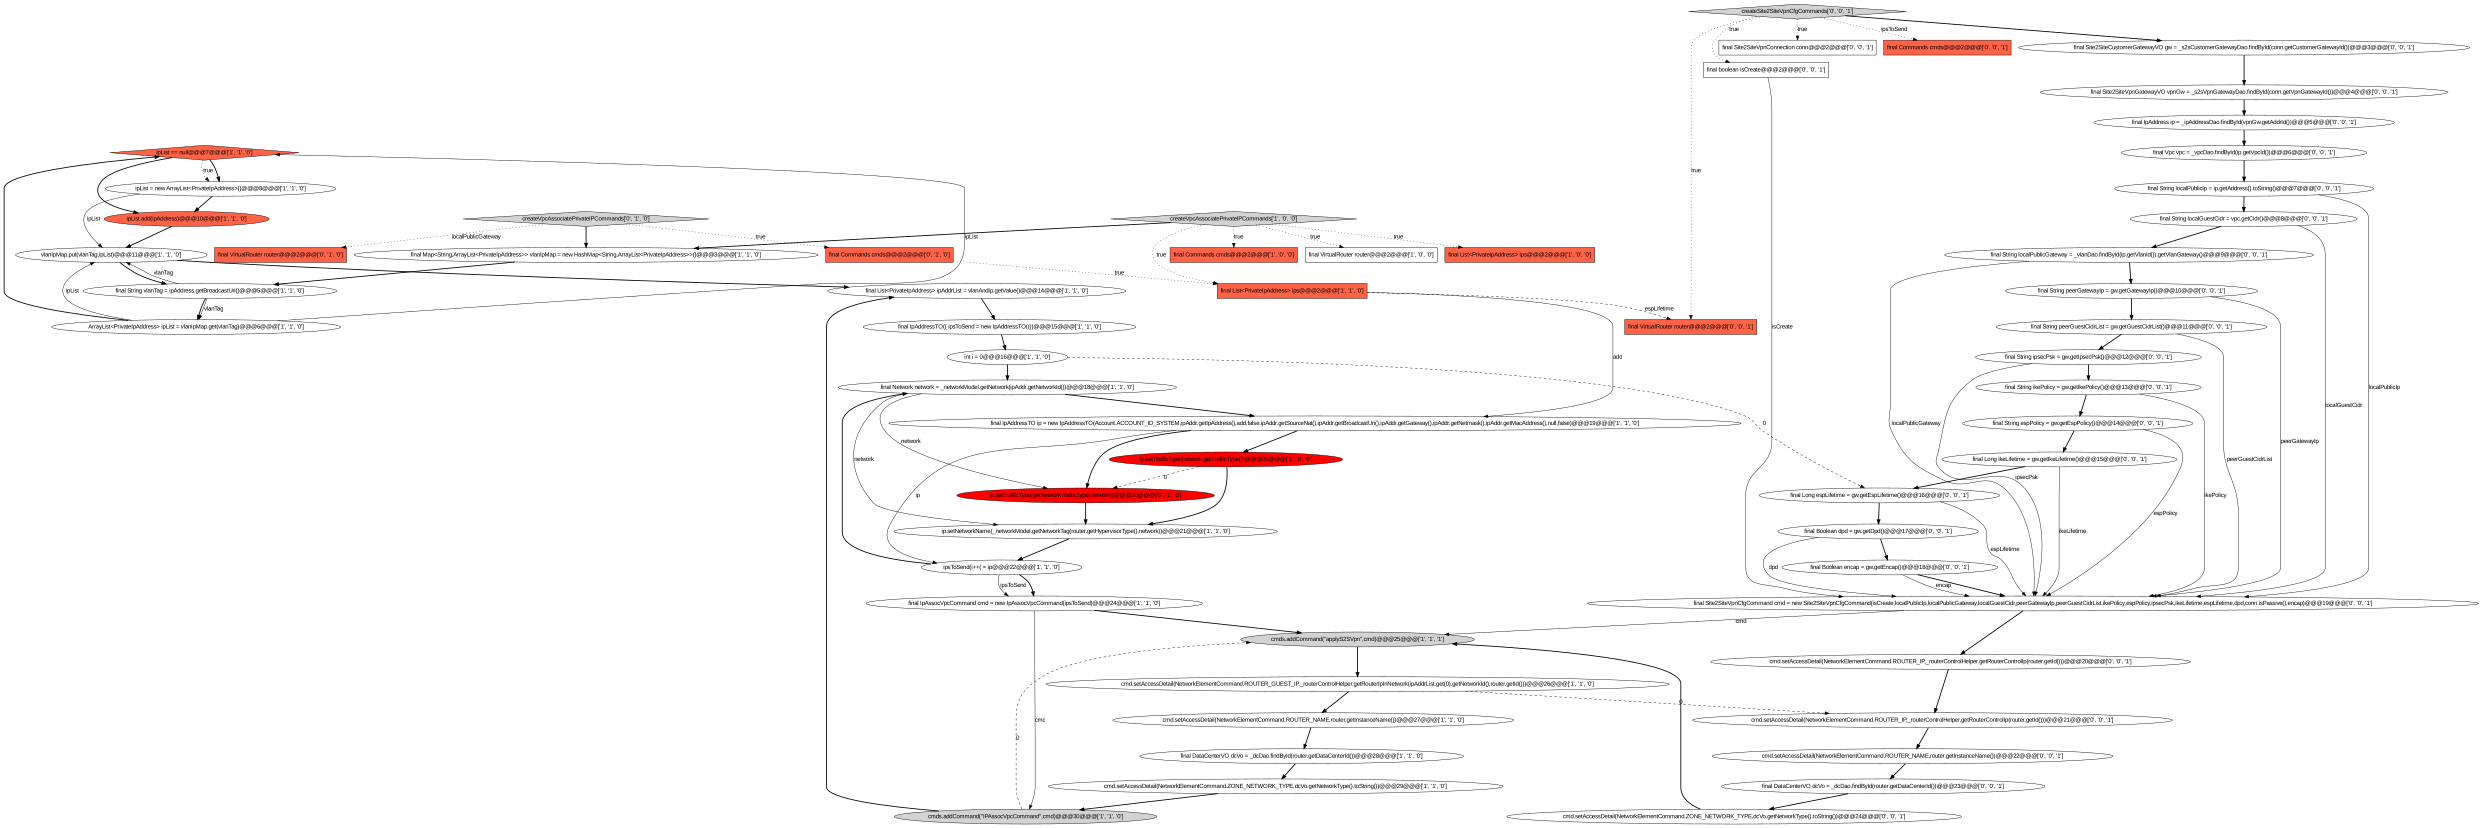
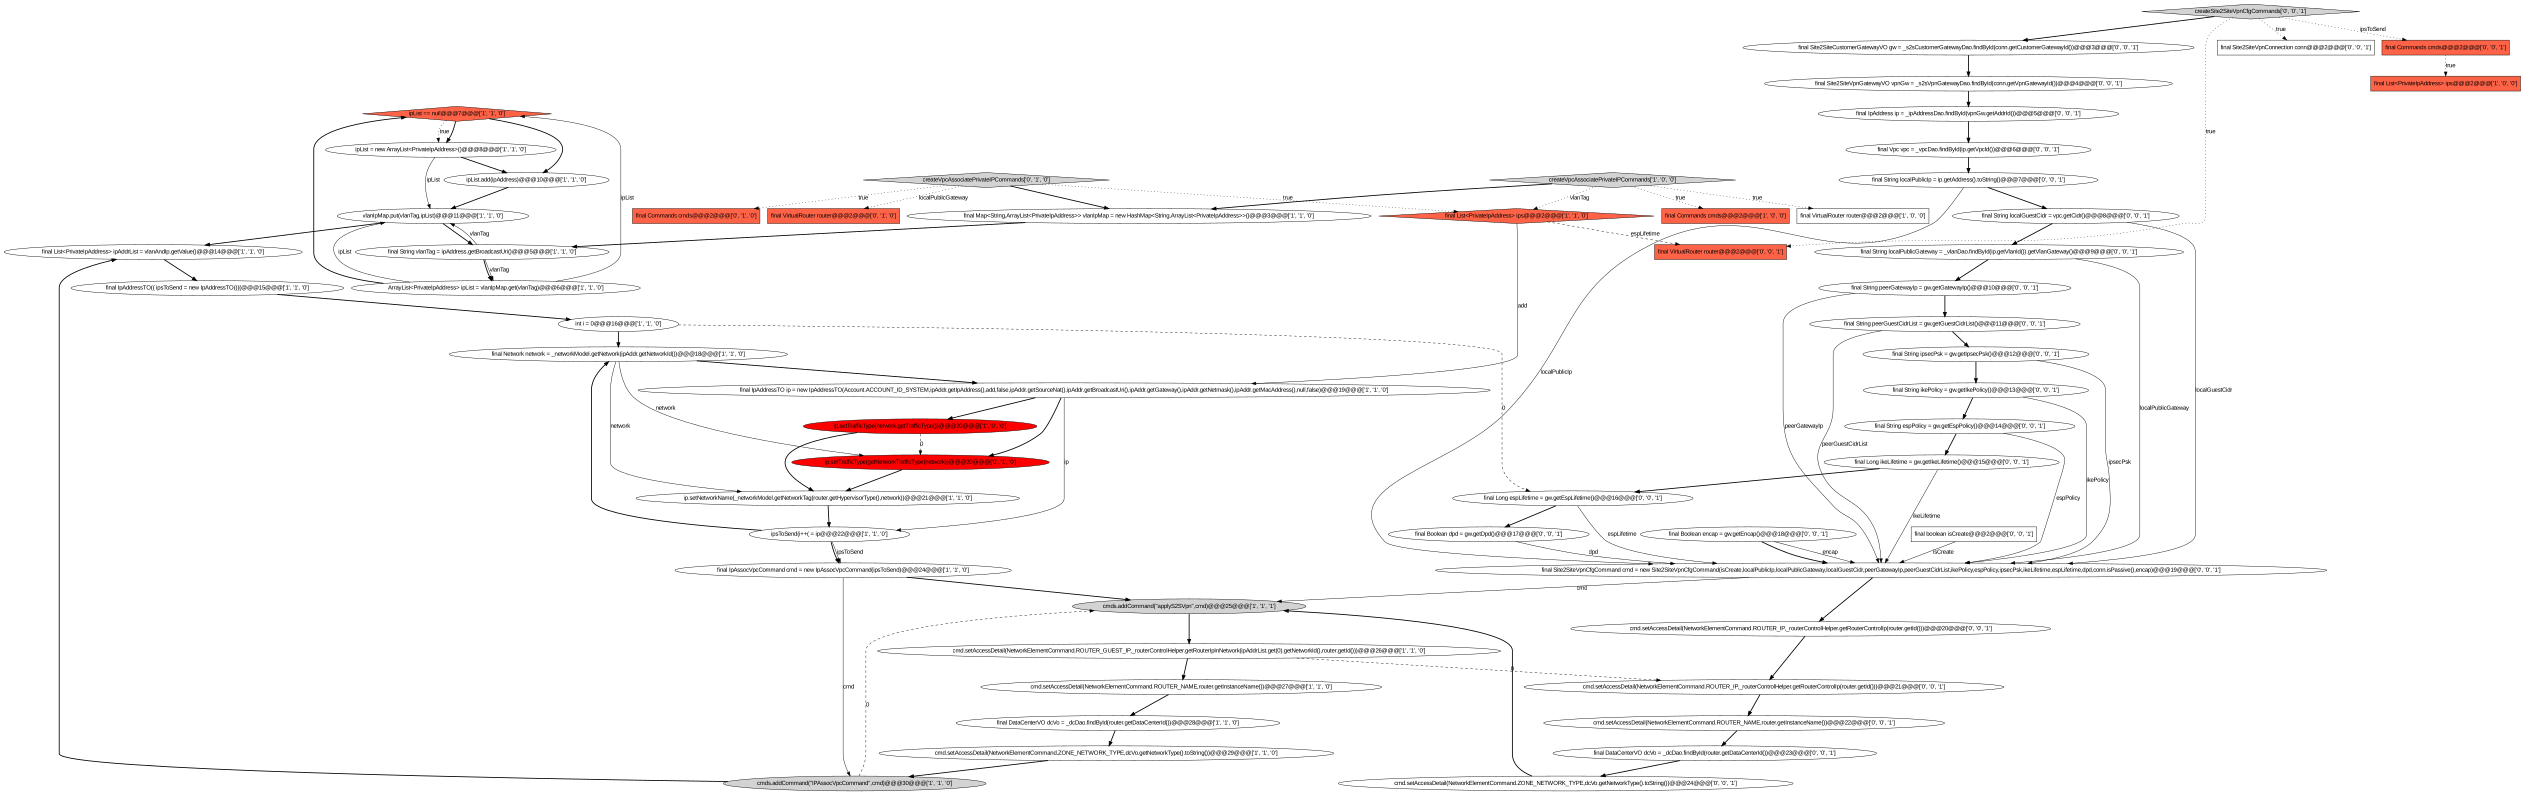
  digraph {
    fontname="Liberation Sans"
    node [fillcolor=white fontname="Liberation Sans" shape=ellipse style=filled]
    edge [fontname="Liberation Sans" style=bold]
    n1 [fillcolor=tomato label="ipList == null@@@7@@@['1', '1', '0']" shape=diamond]
-   n2 [fillcolor=tomato label="ipList.add(ipAddress)@@@10@@@['1', '1', '0']"]
+   n2 [label="ipList.add(ipAddress)@@@10@@@['1', '1', '0']"]
    n3 [label="ipList = new ArrayList<PrivateIpAddress>()@@@8@@@['1', '1', '0']"]
    n4 [label="vlanIpMap.put(vlanTag,ipList)@@@11@@@['1', '1', '0']"]
-   n5 [fillcolor=tomato label="final List<PrivateIpAddress> ips@@@2@@@['1', '1', '0']" shape=box]
+   n5 [fillcolor=tomato label="final List<PrivateIpAddress> ips@@@2@@@['1', '1', '0']" shape=diamond]
    n6 [fillcolor=tomato label="final VirtualRouter router@@@2@@@['0', '0', '1']" shape=box]
    n7 [label="final IpAddressTO ip = new IpAddressTO(Account.ACCOUNT_ID_SYSTEM,ipAddr.getIpAddress(),add,false,ipAddr.getSourceNat(),ipAddr.getBroadcastUri(),ipAddr.getGateway(),ipAddr.getNetmask(),ipAddr.getMacAddress(),null,false)@@@19@@@['1', '1', '0']"]
    n8 [fillcolor=red label="ip.setTrafficType(getNetworkTrafficType(network))@@@20@@@['0', '1', '0']"]
    n9 [fillcolor=red label="ip.setTrafficType(network.getTrafficType())@@@20@@@['1', '0', '0']"]
    n10 [label="ipsToSend(i++( = ip@@@22@@@['1', '1', '0']"]
    n11 [label="final String localPublicGateway = _vlanDao.findById(ip.getVlanId()).getVlanGateway()@@@9@@@['0', '0', '1']"]
    n12 [label="final Site2SiteVpnCfgCommand cmd = new Site2SiteVpnCfgCommand(isCreate,localPublicIp,localPublicGateway,localGuestCidr,peerGatewayIp,peerGuestCidrList,ikePolicy,espPolicy,ipsecPsk,ikeLifetime,espLifetime,dpd,conn.isPassive(),encap)@@@19@@@['0', '0', '1']"]
    n13 [label="final String peerGatewayIp = gw.getGatewayIp()@@@10@@@['0', '0', '1']"]
    n14 [label="cmd.setAccessDetail(NetworkElementCommand.ROUTER_IP,_routerControlHelper.getRouterControlIp(router.getId()))@@@20@@@['0', '0', '1']"]
    n15 [fillcolor=lightgray label="cmds.addCommand(\"applyS2SVpn\",cmd)@@@25@@@['1', '1', '1']"]
    n16 [label="final String peerGuestCidrList = gw.getGuestCidrList()@@@11@@@['0', '0', '1']"]
    n17 [label="cmd.setAccessDetail(NetworkElementCommand.ROUTER_IP,_routerControlHelper.getRouterControlIp(router.getId()))@@@21@@@['0', '0', '1']"]
    n18 [label="cmd.setAccessDetail(NetworkElementCommand.ROUTER_NAME,router.getInstanceName())@@@22@@@['0', '0', '1']"]
    n19 [label="final Network network = _networkModel.getNetwork(ipAddr.getNetworkId())@@@18@@@['1', '1', '0']"]
    n20 [label="ip.setNetworkName(_networkModel.getNetworkTag(router.getHypervisorType(),network))@@@21@@@['1', '1', '0']"]
    n21 [label="final IpAssocVpcCommand cmd = new IpAssocVpcCommand(ipsToSend)@@@24@@@['1', '1', '0']"]
    n22 [fillcolor=lightgray label="cmds.addCommand(\"IPAssocVpcCommand\",cmd)@@@30@@@['1', '1', '0']"]
    n23 [label="cmd.setAccessDetail(NetworkElementCommand.ROUTER_GUEST_IP,_routerControlHelper.getRouterIpInNetwork(ipAddrList.get(0).getNetworkId(),router.getId()))@@@26@@@['1', '1', '0']"]
    n24 [label="final List<PrivateIpAddress> ipAddrList = vlanAndIp.getValue()@@@14@@@['1', '1', '0']"]
    n25 [label="final DataCenterVO dcVo = _dcDao.findById(router.getDataCenterId())@@@23@@@['0', '0', '1']"]
    n26 [fillcolor=tomato label="final Commands cmds@@@2@@@['1', '0', '0']" shape=box]
    n27 [label="final String vlanTag = ipAddress.getBroadcastUri()@@@5@@@['1', '1', '0']"]
    n28 [label="ArrayList<PrivateIpAddress> ipList = vlanIpMap.get(vlanTag)@@@6@@@['1', '1', '0']"]
    n29 [fillcolor=tomato label="final Commands cmds@@@2@@@['0', '1', '0']" shape=box]
    n30 [label="int i = 0@@@16@@@['1', '1', '0']"]
    n31 [label="final Long espLifetime = gw.getEspLifetime()@@@16@@@['0', '0', '1']"]
    n32 [label="final Boolean dpd = gw.getDpd()@@@17@@@['0', '0', '1']"]
    n33 [label="cmd.setAccessDetail(NetworkElementCommand.ZONE_NETWORK_TYPE,dcVo.getNetworkType().toString())@@@24@@@['0', '0', '1']"]
    n34 [label="final Site2SiteCustomerGatewayVO gw = _s2sCustomerGatewayDao.findById(conn.getCustomerGatewayId())@@@3@@@['0', '0', '1']"]
    n35 [label="final Site2SiteVpnGatewayVO vpnGw = _s2sVpnGatewayDao.findById(conn.getVpnGatewayId())@@@4@@@['0', '0', '1']"]
    n36 [label="final IpAddress ip = _ipAddressDao.findById(vpnGw.getAddrId())@@@5@@@['0', '0', '1']"]
    n37 [label="final String localPublicIp = ip.getAddress().toString()@@@7@@@['0', '0', '1']"]
    n38 [label="final String localGuestCidr = vpc.getCidr()@@@8@@@['0', '0', '1']"]
    n39 [label="final VirtualRouter router@@@2@@@['1', '0', '0']" shape=box]
    n40 [label="final Boolean encap = gw.getEncap()@@@18@@@['0', '0', '1']"]
    n41 [label="cmd.setAccessDetail(NetworkElementCommand.ROUTER_NAME,router.getInstanceName())@@@27@@@['1', '1', '0']"]
    n42 [label="final String ipsecPsk = gw.getIpsecPsk()@@@12@@@['0', '0', '1']"]
    n43 [label="final String ikePolicy = gw.getIkePolicy()@@@13@@@['0', '0', '1']"]
    n44 [label="final String espPolicy = gw.getEspPolicy()@@@14@@@['0', '0', '1']"]
    n45 [label="final IpAddressTO(( ipsToSend = new IpAddressTO((((@@@15@@@['1', '1', '0']"]
    n46 [fillcolor=lightgray label="createVpcAssociatePrivateIPCommands['0', '1', '0']" shape=diamond]
    n47 [fillcolor=tomato label="final VirtualRouter router@@@2@@@['0', '1', '0']" shape=box]
    n48 [label="final Map<String,ArrayList<PrivateIpAddress>> vlanIpMap = new HashMap<String,ArrayList<PrivateIpAddress>>()@@@3@@@['1', '1', '0']"]
    n49 [label="final DataCenterVO dcVo = _dcDao.findById(router.getDataCenterId())@@@28@@@['1', '1', '0']"]
    n50 [label="cmd.setAccessDetail(NetworkElementCommand.ZONE_NETWORK_TYPE,dcVo.getNetworkType().toString())@@@29@@@['1', '1', '0']"]
    n51 [label="final Vpc vpc = _vpcDao.findById(ip.getVpcId())@@@6@@@['0', '0', '1']"]
    n52 [label="final Site2SiteVpnConnection conn@@@2@@@['0', '0', '1']" shape=box]
    n53 [fillcolor=tomato label="final Commands cmds@@@2@@@['0', '0', '1']" shape=box]
    n54 [fillcolor=lightgray label="createVpcAssociatePrivateIPCommands['1', '0', '0']" shape=diamond]
    n55 [fillcolor=tomato label="final List<PrivateIpAddress> ips@@@2@@@['1', '0', '0']" shape=box]
    n56 [fillcolor=lightgray label="createSite2SiteVpnCfgCommands['0', '0', '1']" shape=diamond]
    n57 [label="final boolean isCreate@@@2@@@['0', '0', '1']" shape=box]
    n58 [label="final Long ikeLifetime = gw.getIkeLifetime()@@@15@@@['0', '0', '1']"]
    n1 -> n2
    n1 -> n3
    n1 -> n3 [label=true style=dotted]
    n2 -> n4
    n3 -> n2
    n3 -> n4 [label=ipList style=solid]
    n4 -> n24
    n4 -> n27
    n5 -> n6 [label=espLifetime style=dashed]
    n5 -> n7 [label=add style=solid]
    n7 -> n8
    n7 -> n9
    n7 -> n10 [label=ip style=solid]
    n8 -> n20
    n9 -> n8 [label=0 style=dashed]
    n9 -> n20
    n10 -> n19
    n10 -> n21
    n10 -> n21 [label=ipsToSend style=solid]
    n11 -> n12 [label=localPublicGateway style=solid]
    n11 -> n13
    n12 -> n14
    n12 -> n15 [label=cmd style=solid]
    n13 -> n12 [label=peerGatewayIp style=solid]
    n13 -> n16
    n14 -> n17
    n15 -> n23
    n16 -> n12 [label=peerGuestCidrList style=solid]
    n16 -> n42
    n17 -> n18
    n18 -> n25
    n19 -> n7
    n19 -> n8 [label=network style=solid]
    n19 -> n20 [label=network style=solid]
    n20 -> n10
    n21 -> n15
    n21 -> n22 [label=cmd style=solid]
    n22 -> n15 [label=0 style=dashed]
    n22 -> n24
    n23 -> n17 [label=0 style=dashed]
    n23 -> n41
    n24 -> n45
    n25 -> n33
    n27 -> n4 [label=vlanTag style=solid]
    n27 -> n28 [label=vlanTag style=solid]
    n27 -> n28
    n28 -> n1
    n28 -> n1 [label=ipList style=solid]
    n28 -> n4 [label=ipList style=solid]
    n30 -> n19
    n30 -> n31 [label=0 style=dashed]
    n31 -> n12 [label=espLifetime style=solid]
    n31 -> n32
    n32 -> n12 [label=dpd style=solid]
-   n32 -> n40
    n33 -> n15
    n34 -> n35
    n35 -> n36
    n36 -> n51
    n37 -> n12 [label=localPublicIp style=solid]
    n37 -> n38
    n38 -> n11
    n38 -> n12 [label=localGuestCidr style=solid]
    n40 -> n12
    n40 -> n12 [label=encap style=solid]
    n41 -> n49
    n42 -> n12 [label=ipsecPsk style=solid]
    n42 -> n43
    n43 -> n12 [label=ikePolicy style=solid]
    n43 -> n44
    n44 -> n12 [label=espPolicy style=solid]
    n44 -> n58
    n45 -> n30
-   n29 -> n5 [label=true style=dotted]
+   n46 -> n5 [label=true style=dotted]
    n46 -> n29 [label=true style=dotted]
    n46 -> n47 [label=localPublicGateway style=dotted]
    n46 -> n48
    n48 -> n27
    n49 -> n50
    n50 -> n22
    n51 -> n37
-   n54 -> n5 [label=true style=dotted]
+   n54 -> n5 [label=vlanTag style=dotted]
    n54 -> n26 [label=true style=dotted]
    n54 -> n39 [label=true style=dotted]
    n54 -> n48
-   n54 -> n55 [label=true style=dotted]
+   n53 -> n55 [label=true style=dotted]
    n56 -> n6 [label=true style=dotted]
    n56 -> n34
    n56 -> n52 [label=true style=dotted]
    n56 -> n53 [label=ipsToSend style=dotted]
-   n56 -> n57 [label=true style=dotted]
    n57 -> n12 [label=isCreate style=solid]
    n58 -> n12 [label=ikeLifetime style=solid]
    n58 -> n31
  }
